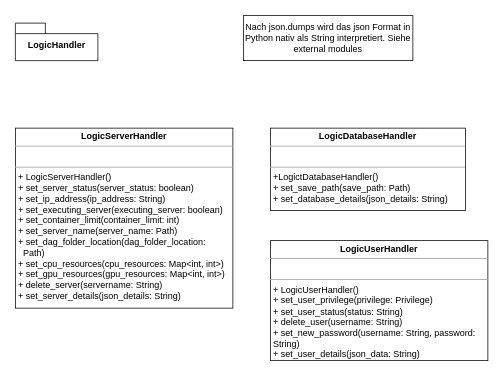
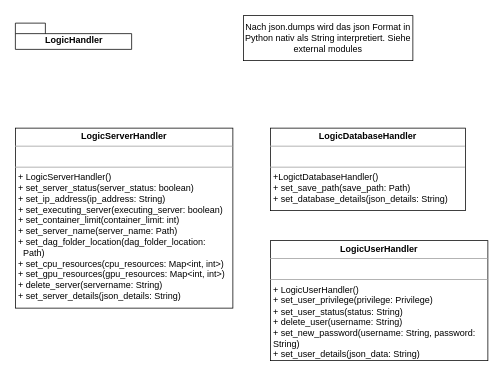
  <mxCell id="0" />
  <mxCell id="1" parent="0" />
- <mxCell id="2" value="LogicHandler" style="shape=folder;fontStyle=1;spacingTop=10;tabWidth=40;tabHeight=14;tabPosition=left;html=1;" parent="1" vertex="1"><mxGeometry x="20" y="30" width="110" height="50" as="geometry" /></mxCell>
+ <mxCell id="2" value="LogicHandler" style="shape=folder;fontStyle=1;spacingTop=10;tabWidth=40;tabHeight=14;tabPosition=left;html=1;" parent="1" vertex="1"><mxGeometry x="20" y="30" width="155" height="35" as="geometry" /></mxCell>
  <mxCell id="3" value="Nach json.dumps wird das json Format in Python nativ als String interpretiert. Siehe external modules" style="rounded=0;whiteSpace=wrap;html=1;" parent="1" vertex="1"><mxGeometry x="324" y="20" width="226" height="60" as="geometry" /></mxCell>
  <mxCell id="4" value="&lt;p style=&quot;margin: 0px ; margin-top: 4px ; text-align: center&quot;&gt;&lt;b&gt;LogicServerHandler&lt;/b&gt;&lt;/p&gt;&lt;hr size=&quot;1&quot;&gt;&lt;p style=&quot;margin: 0px ; margin-left: 4px&quot;&gt;&lt;br&gt;&lt;/p&gt;&lt;hr size=&quot;1&quot;&gt;&lt;p style=&quot;margin: 0px ; margin-left: 4px&quot;&gt;+ LogicServerHandler()&lt;/p&gt;&lt;p style=&quot;margin: 0px ; margin-left: 4px&quot;&gt;+ set_server_status(server_status: boolean)&lt;/p&gt;&lt;p style=&quot;margin: 0px ; margin-left: 4px&quot;&gt;+ set_ip_address(ip_address: String)&lt;/p&gt;&lt;p style=&quot;margin: 0px ; margin-left: 4px&quot;&gt;+ set_executing_server(executing_server: boolean)&lt;/p&gt;&lt;p style=&quot;margin: 0px ; margin-left: 4px&quot;&gt;+ set_container_limit(container_limit: int)&lt;/p&gt;&lt;p style=&quot;margin: 0px ; margin-left: 4px&quot;&gt;+ set_server_name(server_name: Path)&lt;/p&gt;&lt;p style=&quot;margin: 0px ; margin-left: 4px&quot;&gt;+ set_dag_folder_location(dag_folder_location:&amp;nbsp;&lt;/p&gt;&lt;p style=&quot;margin: 0px ; margin-left: 4px&quot;&gt;&lt;span&gt;&amp;nbsp; &lt;/span&gt;Path)&lt;/p&gt;&lt;p style=&quot;margin: 0px ; margin-left: 4px&quot;&gt;+ set_cpu_resources(cpu_resources: Map&amp;lt;int, int&amp;gt;)&lt;/p&gt;&lt;p style=&quot;margin: 0px ; margin-left: 4px&quot;&gt;+ set_gpu_resources(gpu_resources: Map&amp;lt;int, int&amp;gt;)&lt;/p&gt;&lt;p style=&quot;margin: 0px ; margin-left: 4px&quot;&gt;+ delete_server(servername: String)&lt;/p&gt;&lt;p style=&quot;margin: 0px ; margin-left: 4px&quot;&gt;+ set_server_details(json_details: String)&lt;/p&gt;&lt;p style=&quot;margin: 0px ; margin-left: 4px&quot;&gt;&lt;br&gt;&lt;/p&gt;" style="verticalAlign=top;align=left;overflow=fill;fontSize=12;fontFamily=Helvetica;html=1;" parent="1" vertex="1"><mxGeometry x="20" y="170" width="290" height="240" as="geometry" /></mxCell>
  <mxCell id="5" value="&lt;p style=&quot;margin: 0px ; margin-top: 4px ; text-align: center&quot;&gt;&lt;b&gt;LogicDatabaseHandler&lt;/b&gt;&lt;/p&gt;&lt;hr size=&quot;1&quot;&gt;&lt;p style=&quot;margin: 0px ; margin-left: 4px&quot;&gt;&lt;br&gt;&lt;/p&gt;&lt;hr size=&quot;1&quot;&gt;&lt;p style=&quot;margin: 0px ; margin-left: 4px&quot;&gt;+LogictDatabaseHandler()&lt;/p&gt;&lt;p style=&quot;margin: 0px ; margin-left: 4px&quot;&gt;+ set_save_path(save_path: Path)&lt;/p&gt;&lt;p style=&quot;margin: 0px ; margin-left: 4px&quot;&gt;+ set_database_details(json_details: String)&lt;/p&gt;&lt;p style=&quot;margin: 0px ; margin-left: 4px&quot;&gt;&lt;br&gt;&lt;/p&gt;" style="verticalAlign=top;align=left;overflow=fill;fontSize=12;fontFamily=Helvetica;html=1;" parent="1" vertex="1"><mxGeometry x="360" y="170" width="260" height="110" as="geometry" /></mxCell>
  <mxCell id="6" value="&lt;p style=&quot;margin: 0px ; margin-top: 4px ; text-align: center&quot;&gt;&lt;b&gt;LogicUserHandler&lt;/b&gt;&lt;/p&gt;&lt;hr size=&quot;1&quot;&gt;&lt;p style=&quot;margin: 0px ; margin-left: 4px&quot;&gt;&lt;br&gt;&lt;/p&gt;&lt;hr size=&quot;1&quot;&gt;&lt;p style=&quot;margin: 0px ; margin-left: 4px&quot;&gt;+ LogicUserHandler()&lt;/p&gt;&lt;p style=&quot;margin: 0px ; margin-left: 4px&quot;&gt;+ set_user_privilege(privilege: Privilege)&lt;/p&gt;&lt;p style=&quot;margin: 0px ; margin-left: 4px&quot;&gt;+ set_user_status(status: String)&lt;/p&gt;&lt;p style=&quot;margin: 0px ; margin-left: 4px&quot;&gt;+ delete_user(username: String)&lt;/p&gt;&lt;p style=&quot;margin: 0px ; margin-left: 4px&quot;&gt;+ set_new_password(username: String, password:&lt;/p&gt;&lt;p style=&quot;margin: 0px ; margin-left: 4px&quot;&gt;String)&lt;/p&gt;&lt;p style=&quot;margin: 0px ; margin-left: 4px&quot;&gt;+ set_user_details(json_data: String)&lt;/p&gt;" style="verticalAlign=top;align=left;overflow=fill;fontSize=12;fontFamily=Helvetica;html=1;" parent="1" vertex="1"><mxGeometry x="360" y="320" width="290" height="160" as="geometry" /></mxCell>
